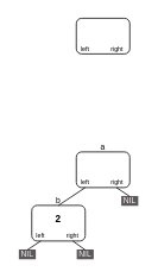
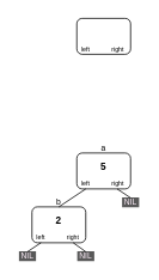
  <mxCell id="0" />
  <mxCell id="1" parent="0" />
  <mxCell id="2" value="" style="rounded=1;whiteSpace=wrap;html=1;" vertex="1" parent="1"><mxGeometry x="85" y="20" width="60" height="40" as="geometry" /></mxCell>
  <mxCell id="3" value="&lt;span style=&quot;font-size: 7px; font-weight: 400;&quot;&gt;left&lt;/span&gt;" style="text;html=1;align=center;verticalAlign=middle;whiteSpace=wrap;rounded=0;fontSize=7;fontStyle=1" vertex="1" parent="1"><mxGeometry x="85" y="50" width="20" height="10" as="geometry" /></mxCell>
  <mxCell id="4" value="&lt;span style=&quot;font-size: 7px; font-weight: 400;&quot;&gt;right&lt;/span&gt;" style="text;html=1;align=center;verticalAlign=middle;whiteSpace=wrap;rounded=0;fontSize=7;fontStyle=1" vertex="1" parent="1"><mxGeometry x="117" y="50" width="28" height="10" as="geometry" /></mxCell>
  <mxCell id="5" value="" style="rounded=1;whiteSpace=wrap;html=1;" vertex="1" parent="1"><mxGeometry x="85" y="170" width="60" height="40" as="geometry" /></mxCell>
+ <mxCell id="6" value="5" style="text;html=1;align=center;verticalAlign=middle;whiteSpace=wrap;rounded=0;fontSize=11;fontStyle=1" vertex="1" parent="1"><mxGeometry x="95" y="170" width="40" height="30" as="geometry" /></mxCell>
  <mxCell id="7" value="&lt;span style=&quot;font-size: 7px; font-weight: 400;&quot;&gt;left&lt;/span&gt;" style="text;html=1;align=center;verticalAlign=middle;whiteSpace=wrap;rounded=0;fontSize=7;fontStyle=1" vertex="1" parent="1"><mxGeometry x="85" y="200" width="20" height="10" as="geometry" /></mxCell>
  <mxCell id="8" value="&lt;span style=&quot;font-size: 7px; font-weight: 400;&quot;&gt;right&lt;/span&gt;" style="text;html=1;align=center;verticalAlign=middle;whiteSpace=wrap;rounded=0;fontSize=7;fontStyle=1" vertex="1" parent="1"><mxGeometry x="117" y="200" width="28" height="10" as="geometry" /></mxCell>
  <mxCell id="9" value="&lt;span style=&quot;font-size: 9px;&quot;&gt;a&lt;/span&gt;" style="text;html=1;align=center;verticalAlign=middle;whiteSpace=wrap;rounded=0;fontSize=9;fontStyle=0" vertex="1" parent="1"><mxGeometry x="105" y="160" width="20" height="10" as="geometry" /></mxCell>
  <mxCell id="10" value="" style="rounded=1;whiteSpace=wrap;html=1;" vertex="1" parent="1"><mxGeometry x="35" y="230" width="60" height="40" as="geometry" /></mxCell>
  <mxCell id="11" value="2" style="text;html=1;align=center;verticalAlign=middle;whiteSpace=wrap;rounded=0;fontSize=11;fontStyle=1" vertex="1" parent="1"><mxGeometry x="45" y="230" width="40" height="30" as="geometry" /></mxCell>
  <mxCell id="12" value="&lt;span style=&quot;font-size: 7px; font-weight: 400;&quot;&gt;left&lt;/span&gt;" style="text;html=1;align=center;verticalAlign=middle;whiteSpace=wrap;rounded=0;fontSize=7;fontStyle=1" vertex="1" parent="1"><mxGeometry x="35" y="260" width="20" height="10" as="geometry" /></mxCell>
  <mxCell id="13" value="&lt;span style=&quot;font-size: 7px; font-weight: 400;&quot;&gt;right&lt;/span&gt;" style="text;html=1;align=center;verticalAlign=middle;whiteSpace=wrap;rounded=0;fontSize=7;fontStyle=1" vertex="1" parent="1"><mxGeometry x="67" y="260" width="28" height="10" as="geometry" /></mxCell>
  <mxCell id="14" value="&lt;span style=&quot;font-size: 9px;&quot;&gt;b&lt;/span&gt;" style="text;html=1;align=center;verticalAlign=middle;whiteSpace=wrap;rounded=0;fontSize=9;fontStyle=0" vertex="1" parent="1"><mxGeometry x="55" y="220" width="20" height="10" as="geometry" /></mxCell>
  <mxCell id="15" value="" style="endArrow=none;html=1;rounded=0;entryX=0.5;entryY=1;entryDx=0;entryDy=0;exitX=0.5;exitY=0;exitDx=0;exitDy=0;" edge="1" parent="1" source="10" target="7"><mxGeometry width="50" height="50" relative="1" as="geometry"><mxPoint x="125" y="220" as="sourcePoint" /><mxPoint x="95" y="220" as="targetPoint" /></mxGeometry></mxCell>
  <mxCell id="16" value="&lt;span style=&quot;font-size: 9px;&quot;&gt;&lt;font color=&quot;#fff0fb&quot;&gt;&amp;nbsp;NIL&amp;nbsp;&lt;/font&gt;&lt;/span&gt;" style="text;html=1;align=center;verticalAlign=middle;whiteSpace=wrap;rounded=0;fontSize=9;fontStyle=0;labelBackgroundColor=#595959;" vertex="1" parent="1"><mxGeometry x="135" y="220" width="20" height="10" as="geometry" /></mxCell>
  <mxCell id="17" value="&lt;span style=&quot;font-size: 9px;&quot;&gt;&lt;font color=&quot;#fff0fb&quot;&gt;&amp;nbsp;NIL&amp;nbsp;&lt;/font&gt;&lt;/span&gt;" style="text;html=1;align=center;verticalAlign=middle;whiteSpace=wrap;rounded=0;fontSize=9;fontStyle=0;labelBackgroundColor=#595959;" vertex="1" parent="1"><mxGeometry x="85" y="280" width="20" height="10" as="geometry" /></mxCell>
  <mxCell id="18" value="&lt;span style=&quot;font-size: 9px;&quot;&gt;&lt;font color=&quot;#fff0fb&quot;&gt;&amp;nbsp;NIL&amp;nbsp;&lt;/font&gt;&lt;/span&gt;" style="text;html=1;align=center;verticalAlign=middle;whiteSpace=wrap;rounded=0;fontSize=9;fontStyle=0;labelBackgroundColor=#595959;" vertex="1" parent="1"><mxGeometry x="20" y="280" width="20" height="10" as="geometry" /></mxCell>
  <mxCell id="19" value="" style="endArrow=none;html=1;rounded=0;entryX=0.75;entryY=1;entryDx=0;entryDy=0;exitX=0.5;exitY=0;exitDx=0;exitDy=0;" edge="1" parent="1" source="16" target="5"><mxGeometry width="50" height="50" relative="1" as="geometry"><mxPoint x="75" y="240" as="sourcePoint" /><mxPoint x="105" y="220" as="targetPoint" /></mxGeometry></mxCell>
  <mxCell id="20" value="" style="endArrow=none;html=1;rounded=0;entryX=0.5;entryY=1;entryDx=0;entryDy=0;exitX=0.5;exitY=0;exitDx=0;exitDy=0;" edge="1" parent="1" source="18" target="12"><mxGeometry width="50" height="50" relative="1" as="geometry"><mxPoint x="85" y="250" as="sourcePoint" /><mxPoint x="115" y="230" as="targetPoint" /></mxGeometry></mxCell>
  <mxCell id="21" value="" style="endArrow=none;html=1;rounded=0;entryX=0.5;entryY=0;entryDx=0;entryDy=0;exitX=0.5;exitY=1;exitDx=0;exitDy=0;" edge="1" parent="1" source="13" target="17"><mxGeometry width="50" height="50" relative="1" as="geometry"><mxPoint x="95" y="260" as="sourcePoint" /><mxPoint x="125" y="240" as="targetPoint" /></mxGeometry></mxCell>
